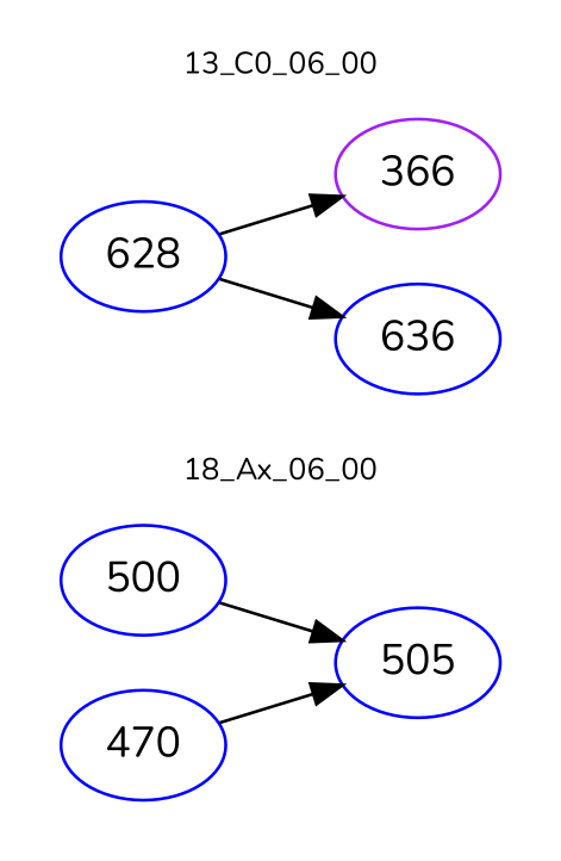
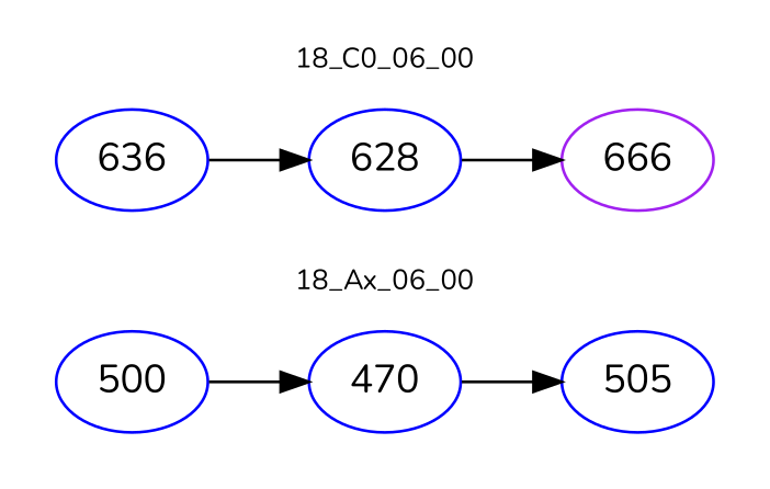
  digraph {
    fontname=Nunito
    rankdir=LR
    node [color=blue fontname=Nunito]
    edge [color=black fontname=Nunito]
    n1 [label=500]
    n2 [label=470]
    n3 [label=505]
    n4 [label=636]
    n5 [label=628]
-   n6 [color=purple label=366]
+   n6 [color=purple label=666]
    subgraph cluster_1 {
      color=white
      fontsize=10
      label="18_Ax_06_00"
      n1
      n2
      n3
    }
    subgraph cluster_2 {
      color=white
      fontsize=10
-     label="13_C0_06_00"
+     label="18_C0_06_00"
      n4
      n5
      n6
    }
-   n1 -> n3
+   n1 -> n2
    n2 -> n3
-   n5 -> n4
+   n4 -> n5
    n5 -> n6
  }
